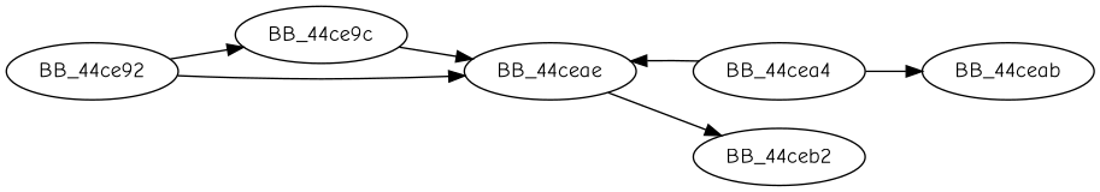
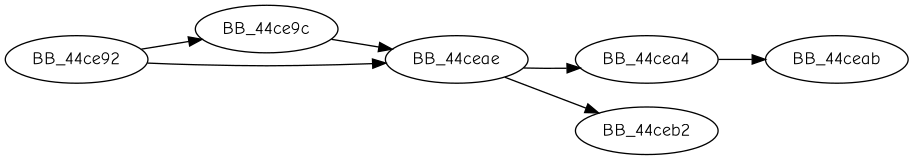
  digraph {
    fontname="Comic Neue"
    rankdir=LR
    node [fontname="Comic Neue"]
    edge [fontname="Comic Neue"]
    BB_44ce92
    BB_44ce9c
    BB_44ceae
    BB_44cea4
    BB_44ceb2
    BB_44ceab
    BB_44ce92 -> BB_44ce9c
    BB_44ce92 -> BB_44ceae
    BB_44ce9c -> BB_44ceae
-   BB_44cea4 -> BB_44ceae
+   BB_44ceae -> BB_44cea4
    BB_44ceae -> BB_44ceb2
    BB_44cea4 -> BB_44ceab
  }
